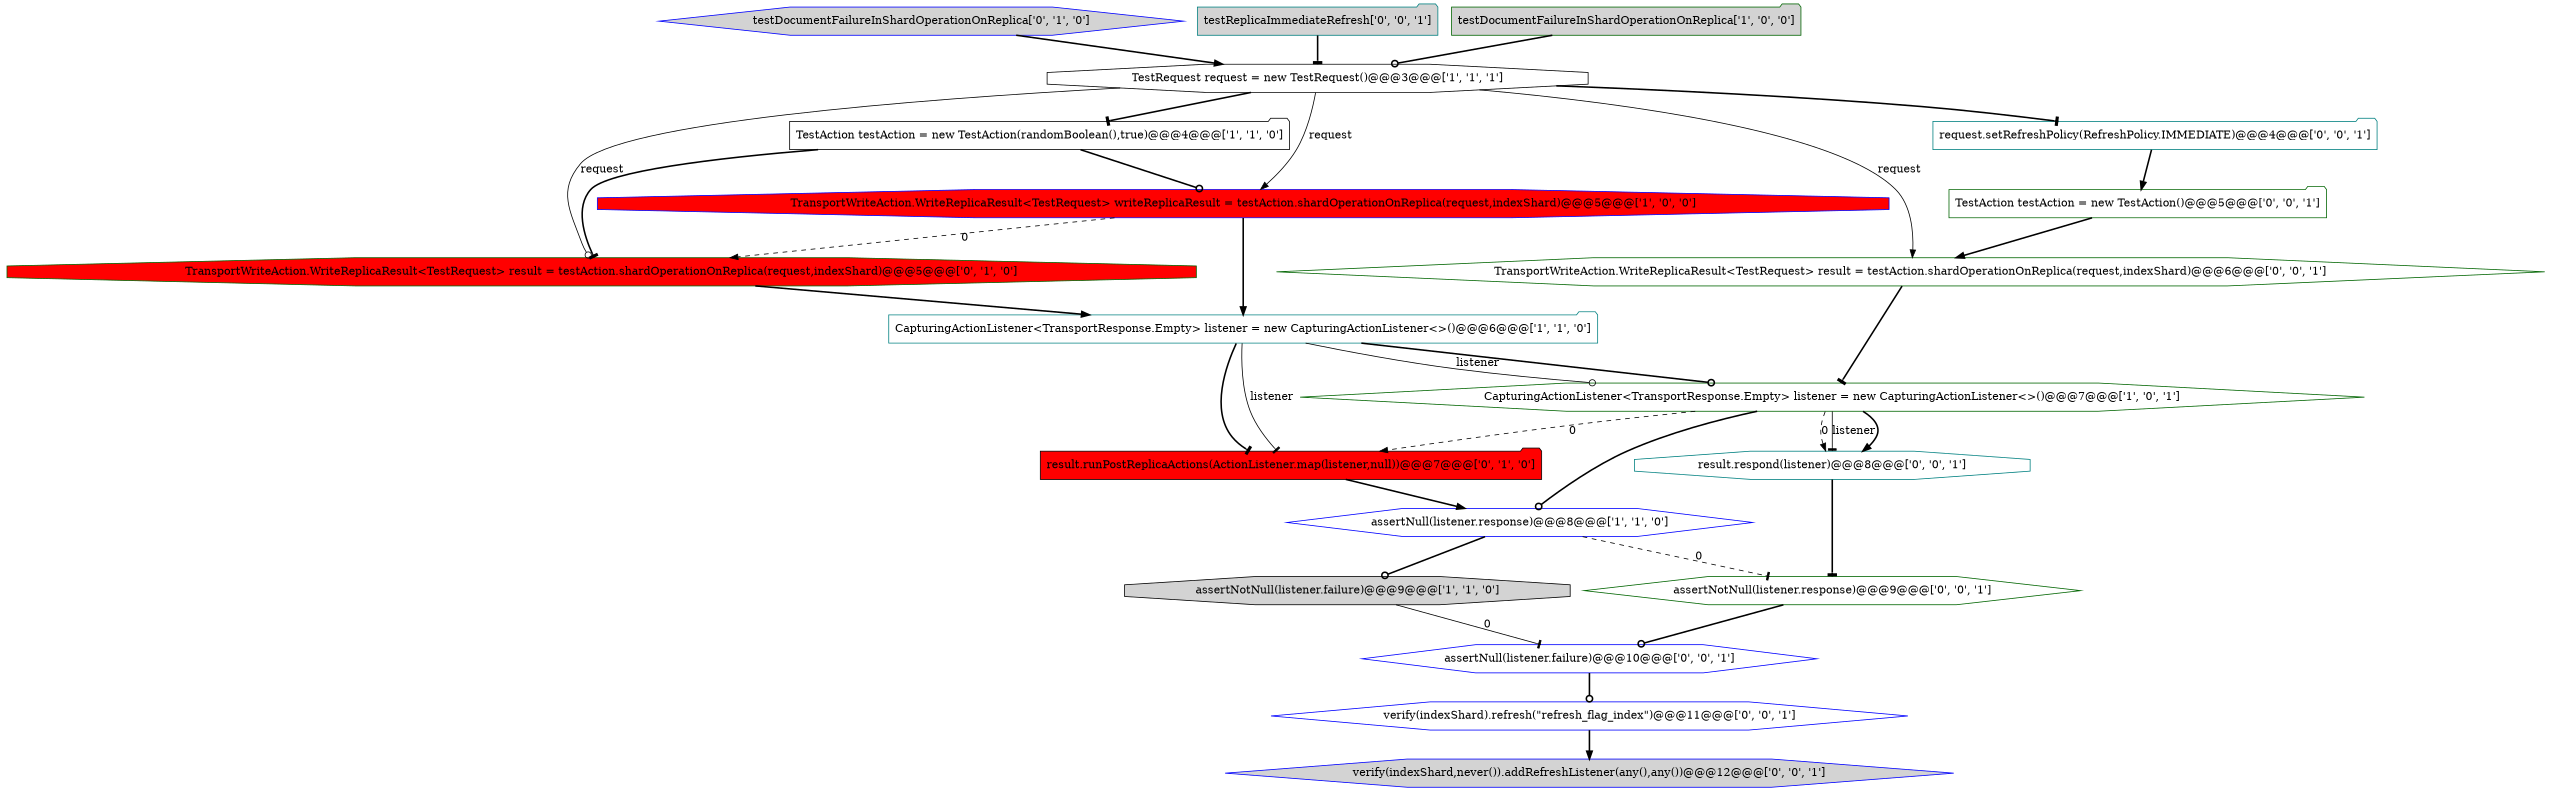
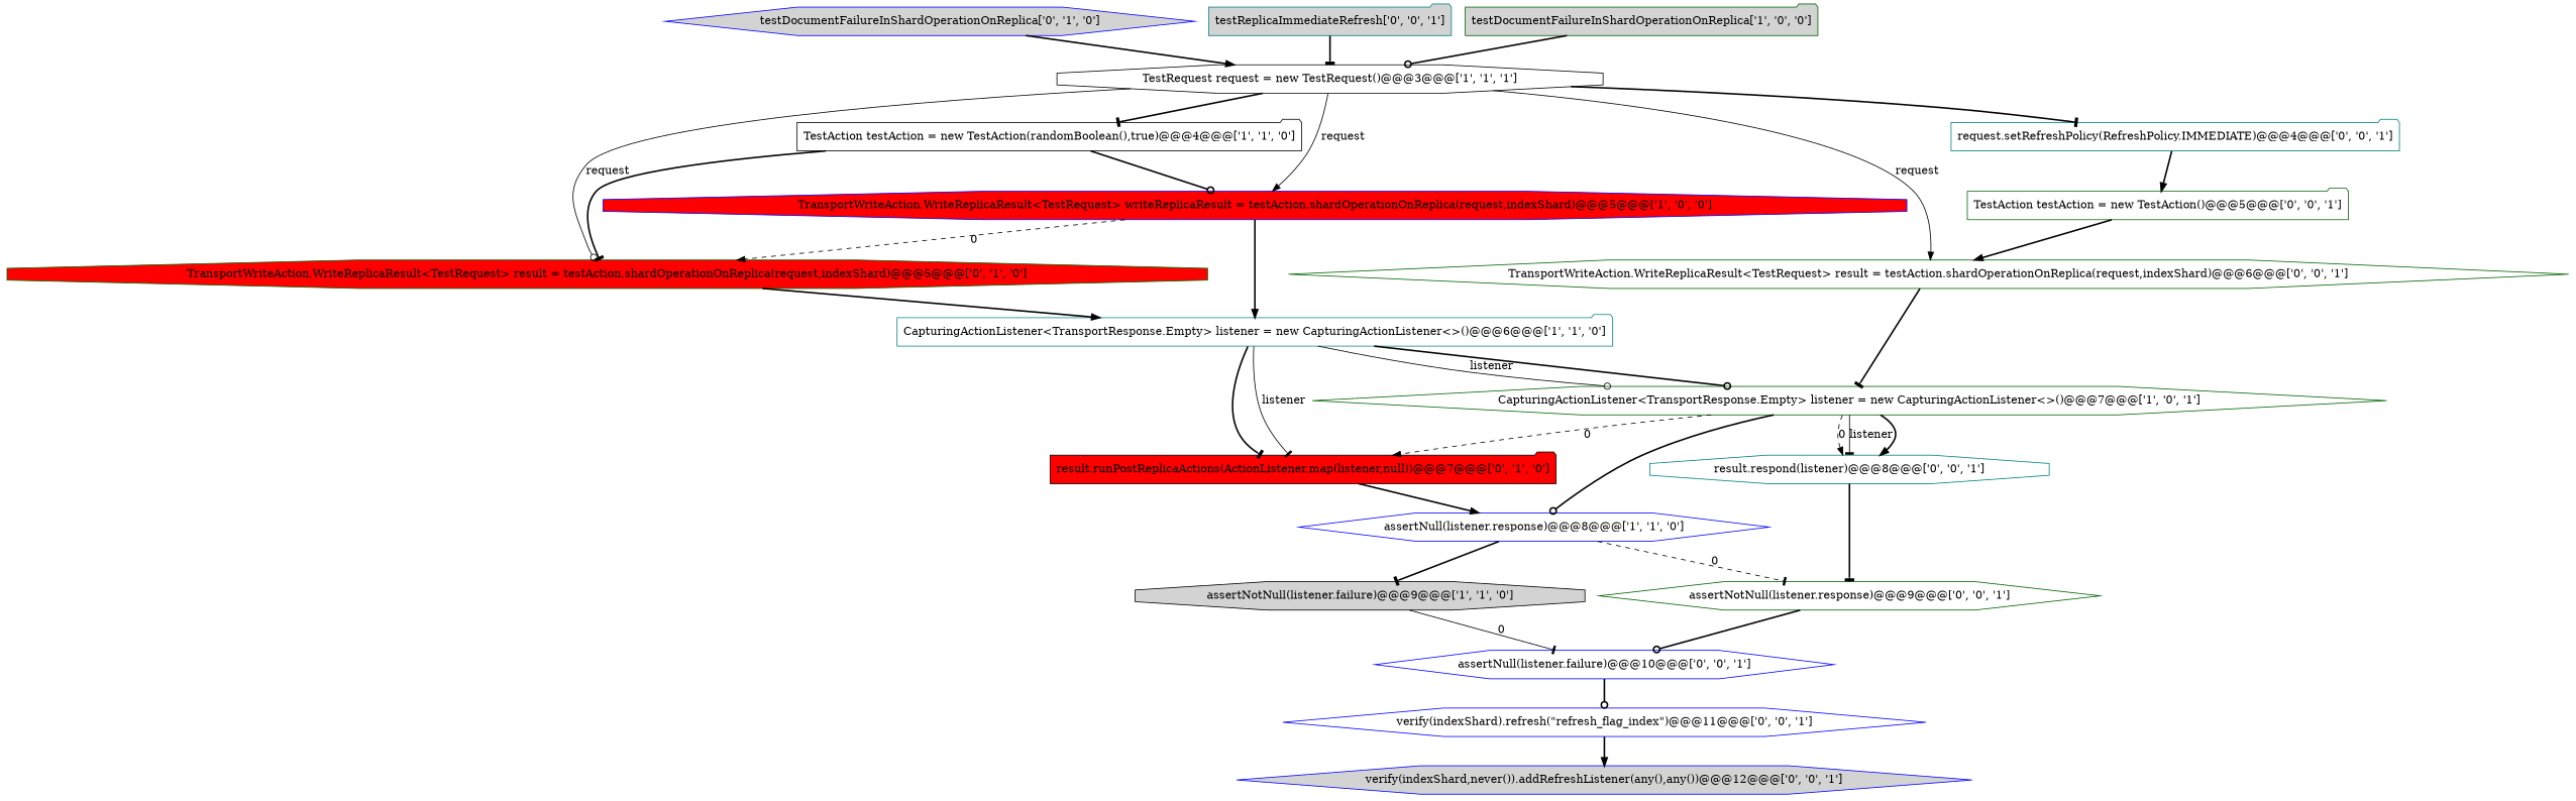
  digraph {
    node [color=blue fillcolor=white shape=hexagon style=filled]
    edge [arrowhead=normal style=bold]
    n1 [color=black fillcolor=lightgray label="assertNotNull(listener.failure)@@@9@@@['1', '1', '0']" shape=octagon]
    n2 [label="assertNull(listener.failure)@@@10@@@['0', '0', '1']"]
    n3 [label="verify(indexShard).refresh(\"refresh_flag_index\")@@@11@@@['0', '0', '1']"]
    n4 [fillcolor=lightgray label="verify(indexShard,never()).addRefreshListener(any(),any())@@@12@@@['0', '0', '1']"]
    n5 [label="assertNull(listener.response)@@@8@@@['1', '1', '0']"]
    n6 [color=darkgreen label="assertNotNull(listener.response)@@@9@@@['0', '0', '1']"]
    n7 [color=teal label="CapturingActionListener<TransportResponse.Empty> listener = new CapturingActionListener<>()@@@6@@@['1', '1', '0']" shape=folder]
    n8 [color=darkgreen label="CapturingActionListener<TransportResponse.Empty> listener = new CapturingActionListener<>()@@@7@@@['1', '0', '1']"]
    n9 [color=black fillcolor=red label="result.runPostReplicaActions(ActionListener.map(listener,null))@@@7@@@['0', '1', '0']" shape=folder]
    n10 [color=teal label="result.respond(listener)@@@8@@@['0', '0', '1']" shape=octagon]
    n11 [color=black label="TestRequest request = new TestRequest()@@@3@@@['1', '1', '1']" shape=octagon]
    n12 [color=darkgreen fillcolor=red label="TransportWriteAction.WriteReplicaResult<TestRequest> result = testAction.shardOperationOnReplica(request,indexShard)@@@5@@@['0', '1', '0']" shape=octagon]
    n13 [color=black label="TestAction testAction = new TestAction(randomBoolean(),true)@@@4@@@['1', '1', '0']" shape=folder]
    n14 [fillcolor=red label="TransportWriteAction.WriteReplicaResult<TestRequest> writeReplicaResult = testAction.shardOperationOnReplica(request,indexShard)@@@5@@@['1', '0', '0']" shape=octagon]
    n15 [color=darkgreen label="TransportWriteAction.WriteReplicaResult<TestRequest> result = testAction.shardOperationOnReplica(request,indexShard)@@@6@@@['0', '0', '1']"]
    n16 [color=teal label="request.setRefreshPolicy(RefreshPolicy.IMMEDIATE)@@@4@@@['0', '0', '1']" shape=folder]
    n17 [color=darkgreen label="TestAction testAction = new TestAction()@@@5@@@['0', '0', '1']" shape=folder]
    n18 [fillcolor=lightgray label="testDocumentFailureInShardOperationOnReplica['0', '1', '0']"]
    n19 [color=teal fillcolor=lightgray label="testReplicaImmediateRefresh['0', '0', '1']" shape=folder]
    n20 [color=darkgreen fillcolor=lightgray label="testDocumentFailureInShardOperationOnReplica['1', '0', '0']" shape=folder]
    n1 -> n2 [arrowhead=tee label=0 style=solid]
    n2 -> n3 [arrowhead=odot]
    n3 -> n4
-   n5 -> n1 [arrowhead=odot]
+   n5 -> n1 [arrowhead=tee]
    n5 -> n6 [arrowhead=tee label=0 style=dashed]
    n6 -> n2 [arrowhead=odot]
    n7 -> n8 [arrowhead=odot]
    n7 -> n8 [arrowhead=odot label=listener style=solid]
    n7 -> n9 [arrowhead=tee]
    n7 -> n9 [arrowhead=tee label=listener style=solid]
    n8 -> n5 [arrowhead=odot]
    n8 -> n9 [label=0 style=dashed]
    n8 -> n10 [arrowhead=tee label=listener style=solid]
    n8 -> n10
    n8 -> n10 [label=0 style=dashed]
    n9 -> n5
    n10 -> n6 [arrowhead=tee]
    n11 -> n12 [arrowhead=odot label=request style=solid]
    n11 -> n13 [arrowhead=tee]
    n11 -> n14 [label=request style=solid]
    n11 -> n15 [label=request style=solid]
    n11 -> n16 [arrowhead=tee]
    n12 -> n7
    n13 -> n12 [arrowhead=tee]
    n13 -> n14 [arrowhead=odot]
    n14 -> n7
    n14 -> n12 [label=0 style=dashed]
    n15 -> n8 [arrowhead=tee]
    n16 -> n17
    n17 -> n15
    n18 -> n11
    n19 -> n11 [arrowhead=tee]
    n20 -> n11 [arrowhead=odot]
  }
